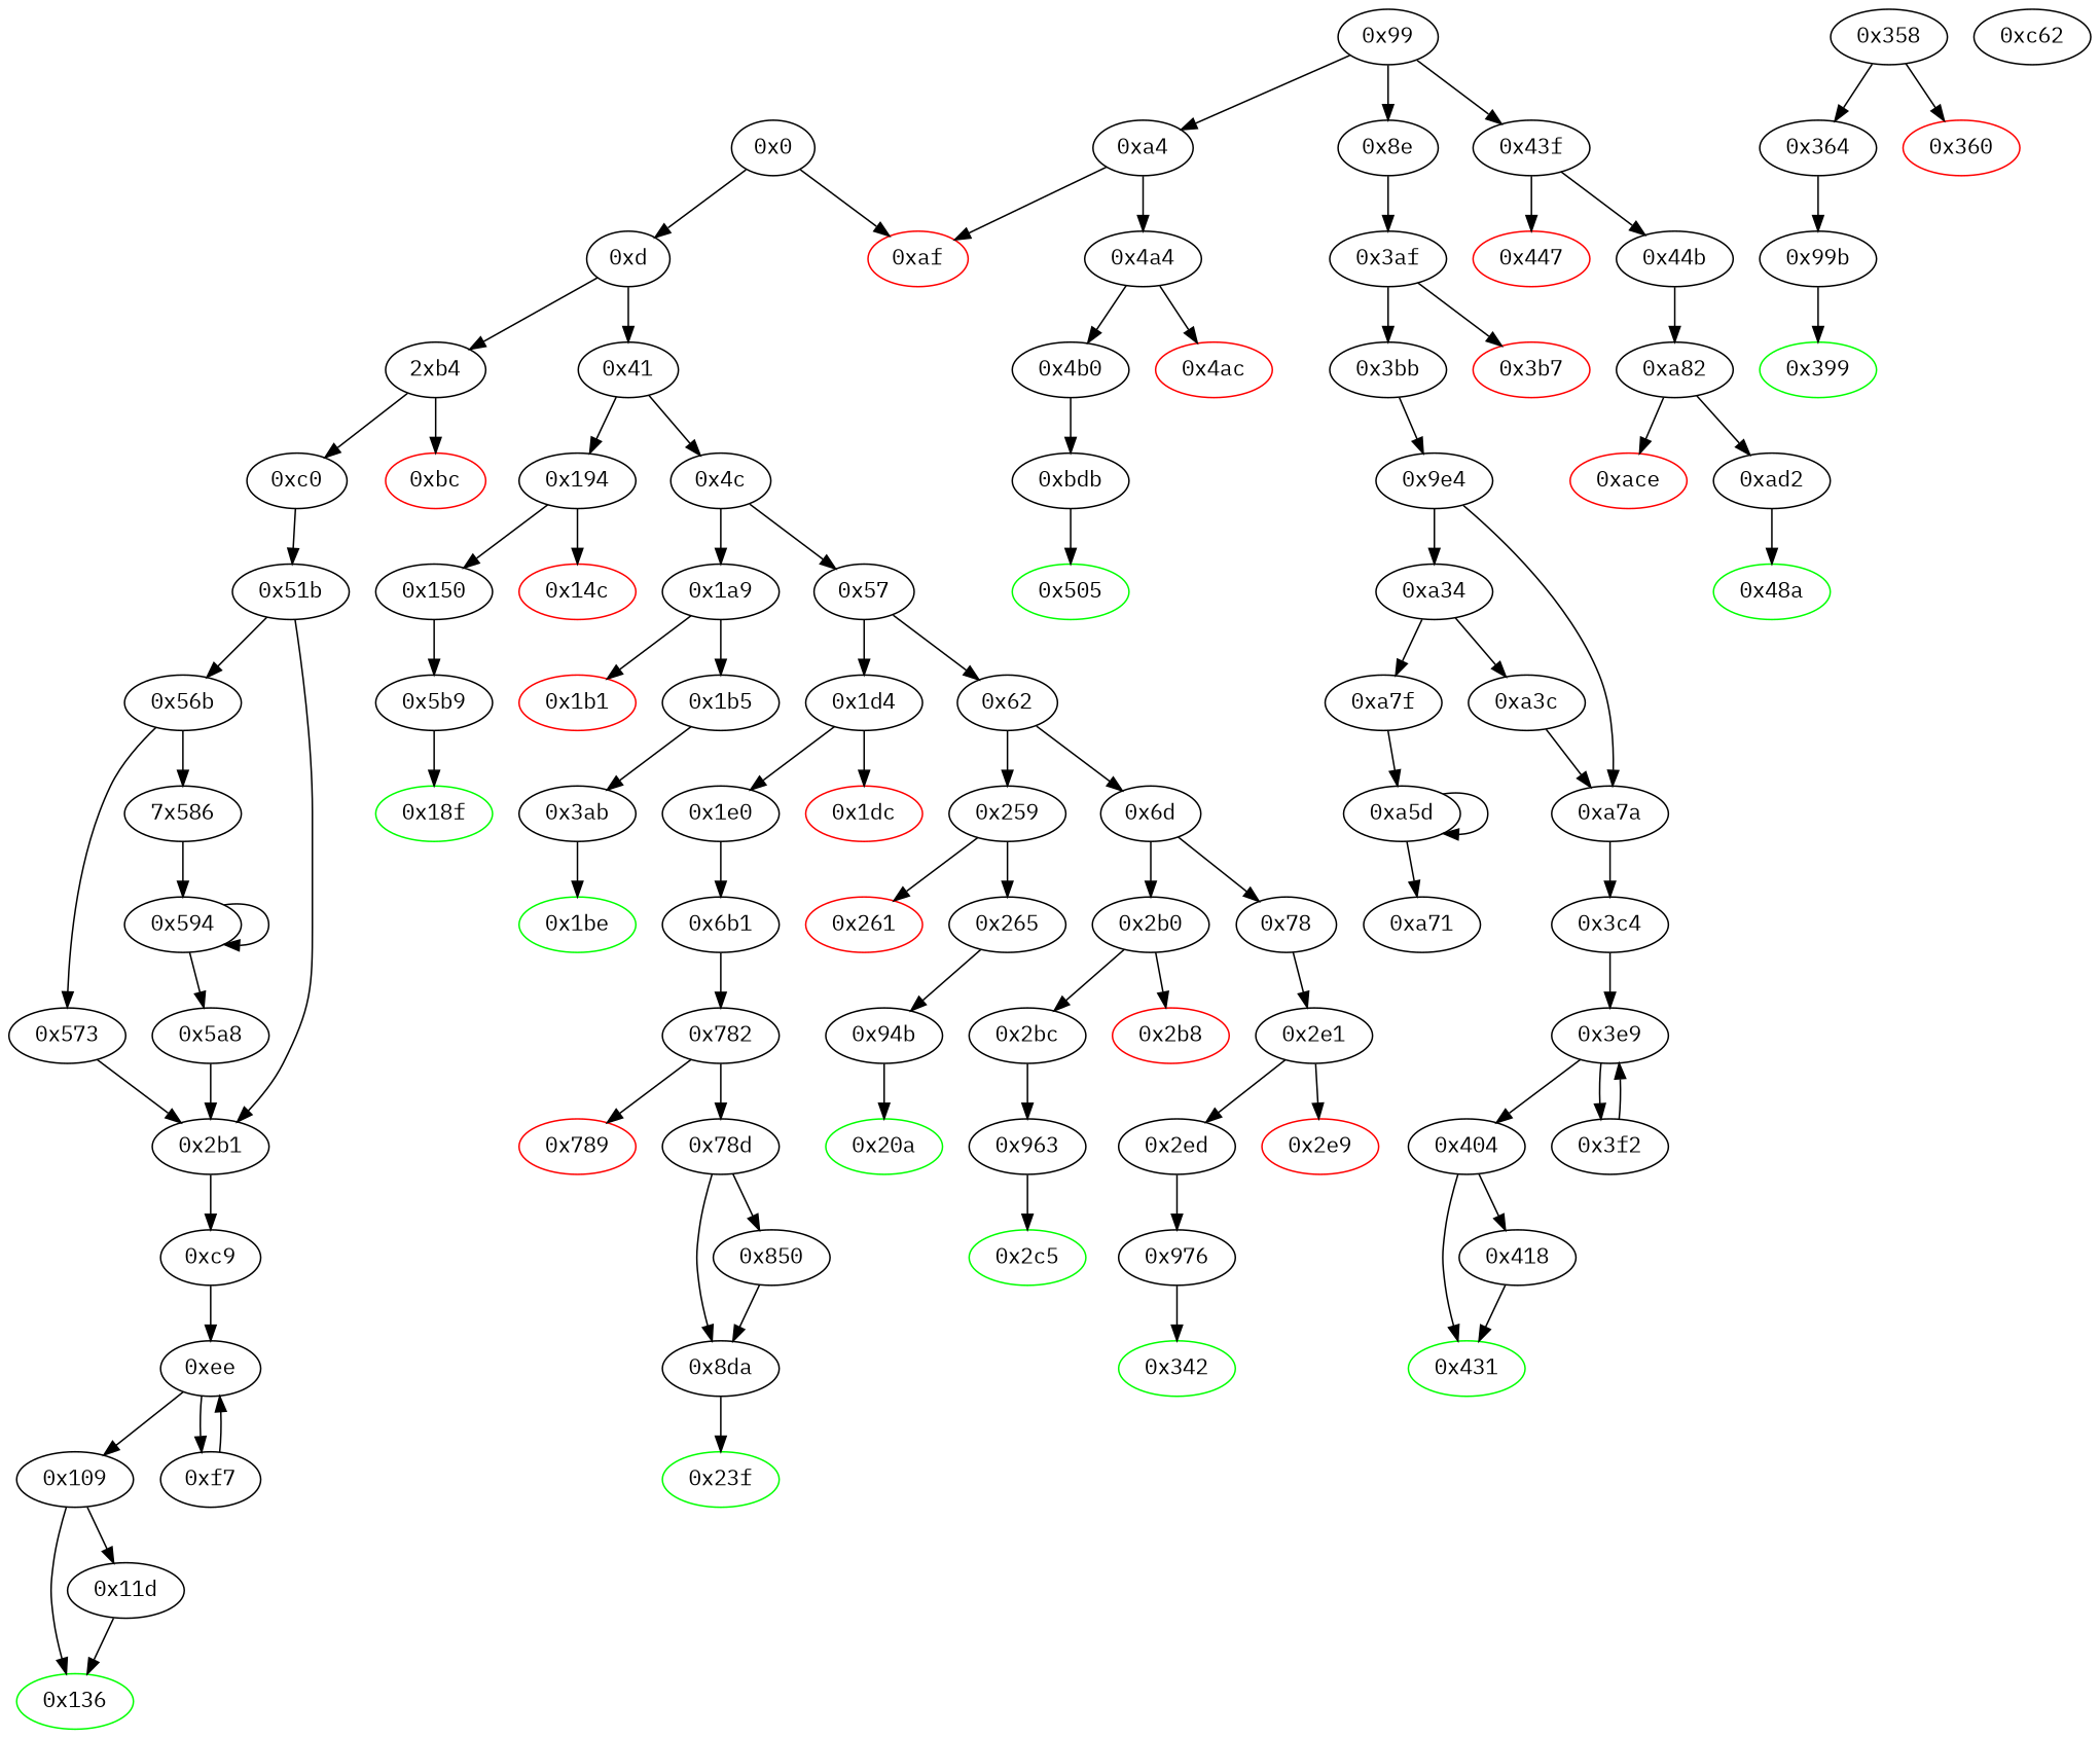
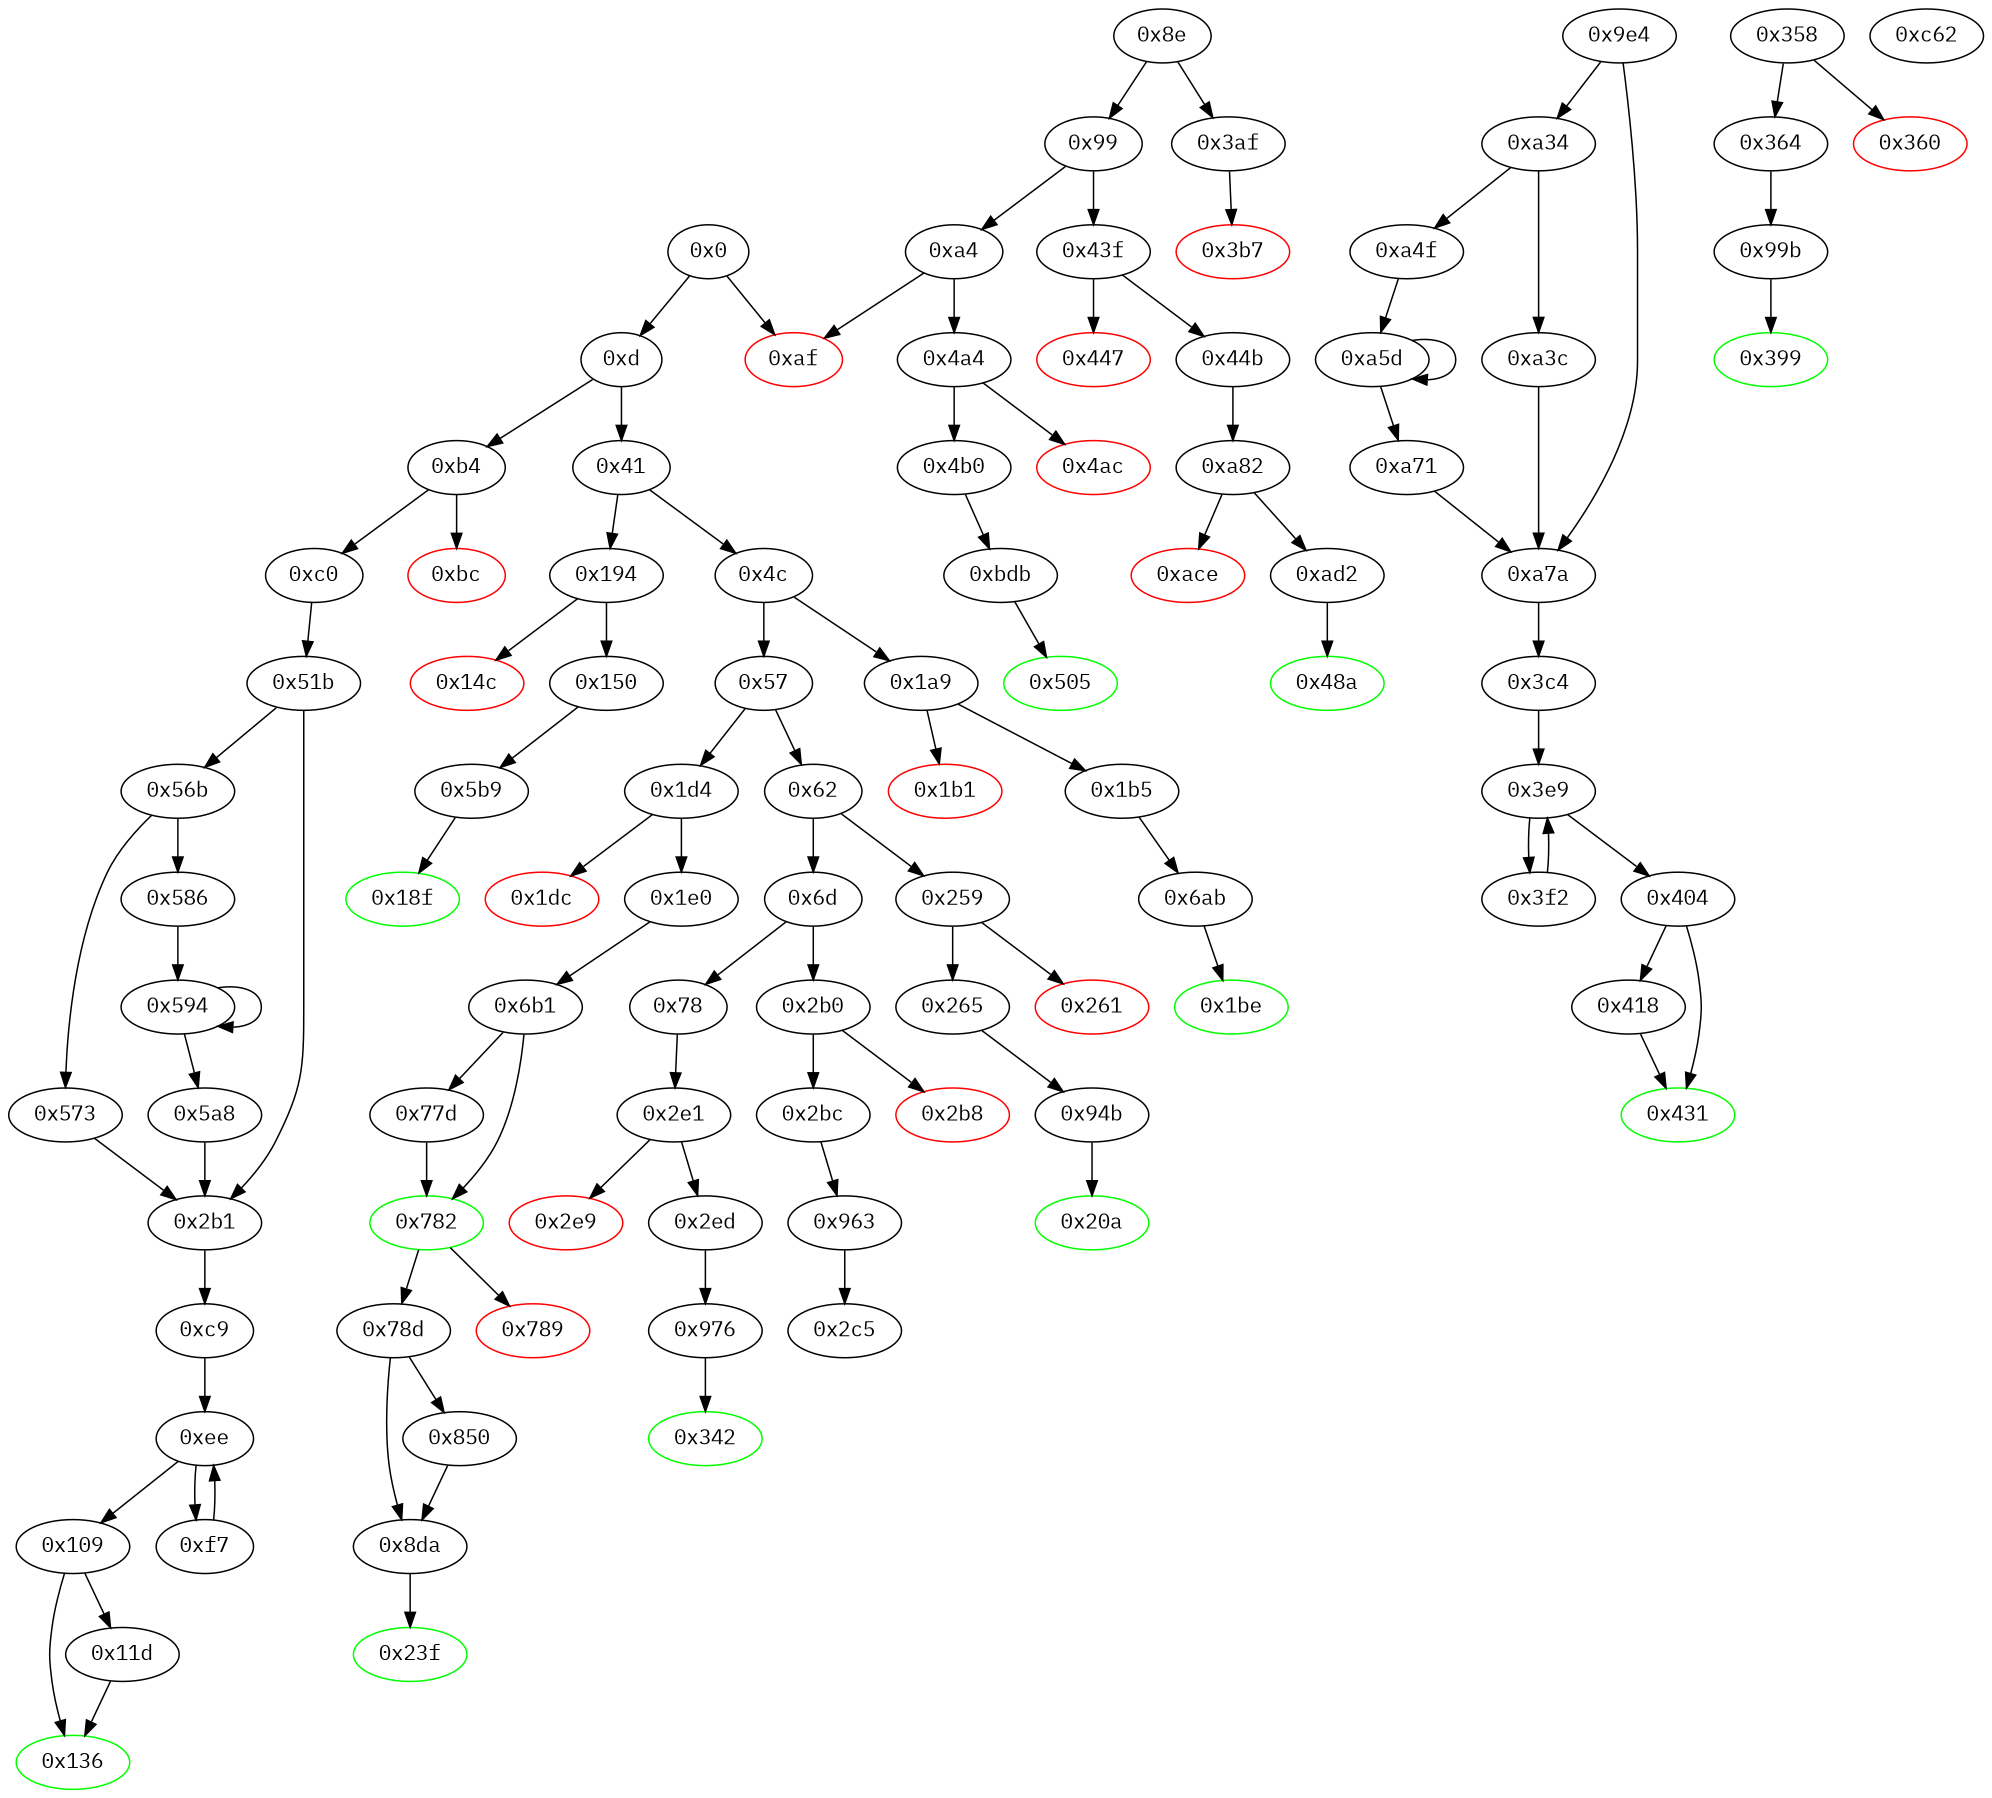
  digraph {
    fontname="IBM Plex Mono"
    node [fillcolor=white fontname="IBM Plex Mono" style=filled]
    edge [fontname="IBM Plex Mono"]
    "0x136" [color=green]
-   "0xa4f" [label="0xa7f"]
+   "0xa4f"
    "0xa5d"
    "0xa71"
    "0x2e9" [color=red]
    "0x2e1"
    "0x2ed"
    "0x976"
    "0xaf" [color=red]
    "0x404"
    "0x418"
    "0x431" [color=green]
    "0xace" [color=red]
    "0x3af"
-   "0x3bb"
    "0x3b7" [color=red]
    "0x9e4"
    "0x1be" [color=green]
-   "0x6ab" [label="0x3ab"]
+   "0x6ab"
    n20 [label="0x2b1"]
    "0x573"
    "0xc9"
    "0x447" [color=red]
    "0x23f" [color=green]
-   "0x782"
+   "0x77d"
+   "0x782" [color=green]
    "0x78d"
    "0x789" [color=red]
    "0x850"
    "0x8da"
    "0x5a8"
    "0x364"
    "0x99b"
    "0x399" [color=green]
    "0xc0"
    "0x51b"
    "0x56b"
    "0x43f"
    "0x44b"
    "0xa82"
    "0x6d"
    "0x78"
    "0x2b0"
    "0x2bc"
    "0x2b8" [color=red]
    "0xa34"
    "0xa7a"
    "0x4b0"
    "0xbdb"
    "0x505" [color=green]
    "0xee"
    "0x109"
    "0xf7"
    n54 [color=green label="0x20a"]
    "0x94b"
    "0x48a" [color=green]
    "0xad2"
    "0x358"
    "0x360" [color=red]
    "0x963"
-   "0x2c5" [color=green]
+   "0x2c5" [color=black]
    "0x1dc" [color=red]
    "0xc62"
    "0x342" [color=green]
    "0x14c" [color=red]
    "0xa3c"
    "0x11d"
    "0x3c4"
    "0xa4"
    "0x4a4"
    "0x4ac" [color=red]
    "0x265"
    "0x259"
    "0x261" [color=red]
    "0x3f2"
    "0x3e9"
    "0x18f" [color=green]
-   "0x586" [label="7x586"]
+   "0x586"
    "0x594"
    "0xbc" [color=red]
    "0x8e"
    "0x99"
    "0x1e0"
    "0x6b1"
    n85 [label="0x194"]
    "0x41"
    "0x4c"
    "0x150"
    "0x57"
    "0x1a9"
    "0xd"
-   "0xb4" [label="2xb4"]
+   "0xb4"
    "0x1b1" [color=red]
    "0x0"
    "0x5b9"
    "0x1d4"
    "0x62"
    "0x1b5"
    "0xa4f" -> "0xa5d"
    "0xa5d" -> "0xa5d"
    "0xa5d" -> "0xa71"
+   "0xa71" -> "0xa7a"
    "0x2e1" -> "0x2e9"
    "0x2e1" -> "0x2ed"
    "0x2ed" -> "0x976"
    "0x976" -> "0x342"
    "0x404" -> "0x418"
    "0x404" -> "0x431"
    "0x418" -> "0x431"
-   "0x3af" -> "0x3bb"
    "0x3af" -> "0x3b7"
-   "0x3bb" -> "0x9e4"
    "0x9e4" -> "0xa34"
    "0x9e4" -> "0xa7a"
    "0x6ab" -> "0x1be"
    n20 -> "0xc9"
    "0x573" -> n20
    "0xc9" -> "0xee"
+   "0x77d" -> "0x782"
    "0x782" -> "0x78d"
    "0x782" -> "0x789"
    "0x78d" -> "0x850"
    "0x78d" -> "0x8da"
    "0x850" -> "0x8da"
    "0x8da" -> "0x23f"
    "0x5a8" -> n20
    "0x364" -> "0x99b"
    "0x99b" -> "0x399"
    "0xc0" -> "0x51b"
    "0x51b" -> n20
    "0x51b" -> "0x56b"
    "0x56b" -> "0x573"
    "0x56b" -> "0x586"
    "0x43f" -> "0x447"
    "0x43f" -> "0x44b"
    "0x44b" -> "0xa82"
    "0xa82" -> "0xace"
    "0xa82" -> "0xad2"
    "0x6d" -> "0x78"
    "0x6d" -> "0x2b0"
    "0x78" -> "0x2e1"
    "0x2b0" -> "0x2bc"
    "0x2b0" -> "0x2b8"
    "0x2bc" -> "0x963"
    "0xa34" -> "0xa4f"
    "0xa34" -> "0xa3c"
    "0xa7a" -> "0x3c4"
    "0x4b0" -> "0xbdb"
    "0xbdb" -> "0x505"
    "0xee" -> "0x109"
    "0xee" -> "0xf7"
    "0x109" -> "0x136"
    "0x109" -> "0x11d"
    "0xf7" -> "0xee"
    "0x94b" -> n54
    "0xad2" -> "0x48a"
    "0x358" -> "0x364"
    "0x358" -> "0x360"
    "0x963" -> "0x2c5"
    "0xa3c" -> "0xa7a"
    "0x11d" -> "0x136"
    "0x3c4" -> "0x3e9"
    "0xa4" -> "0xaf"
    "0xa4" -> "0x4a4"
    "0x4a4" -> "0x4b0"
    "0x4a4" -> "0x4ac"
    "0x265" -> "0x94b"
    "0x259" -> "0x265"
    "0x259" -> "0x261"
    "0x3f2" -> "0x3e9"
    "0x3e9" -> "0x404"
    "0x3e9" -> "0x3f2"
    "0x586" -> "0x594"
    "0x594" -> "0x5a8"
    "0x594" -> "0x594"
    "0x8e" -> "0x3af"
-   "0x99" -> "0x8e"
+   "0x8e" -> "0x99"
    "0x99" -> "0x43f"
    "0x99" -> "0xa4"
    "0x1e0" -> "0x6b1"
+   "0x6b1" -> "0x77d"
    "0x6b1" -> "0x782"
    n85 -> "0x14c"
    n85 -> "0x150"
    "0x41" -> n85
    "0x41" -> "0x4c"
    "0x4c" -> "0x57"
    "0x4c" -> "0x1a9"
    "0x150" -> "0x5b9"
    "0x57" -> "0x1d4"
    "0x57" -> "0x62"
    "0x1a9" -> "0x1b1"
    "0x1a9" -> "0x1b5"
    "0xd" -> "0x41"
    "0xd" -> "0xb4"
    "0xb4" -> "0xc0"
    "0xb4" -> "0xbc"
    "0x0" -> "0xaf"
    "0x0" -> "0xd"
    "0x5b9" -> "0x18f"
    "0x1d4" -> "0x1dc"
    "0x1d4" -> "0x1e0"
    "0x62" -> "0x6d"
    "0x62" -> "0x259"
    "0x1b5" -> "0x6ab"
  }
